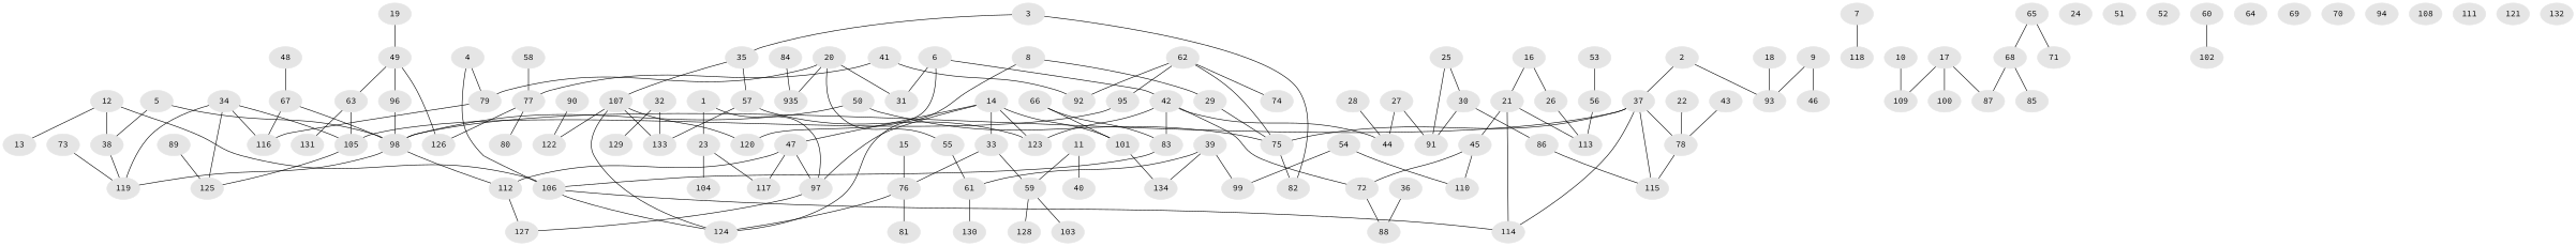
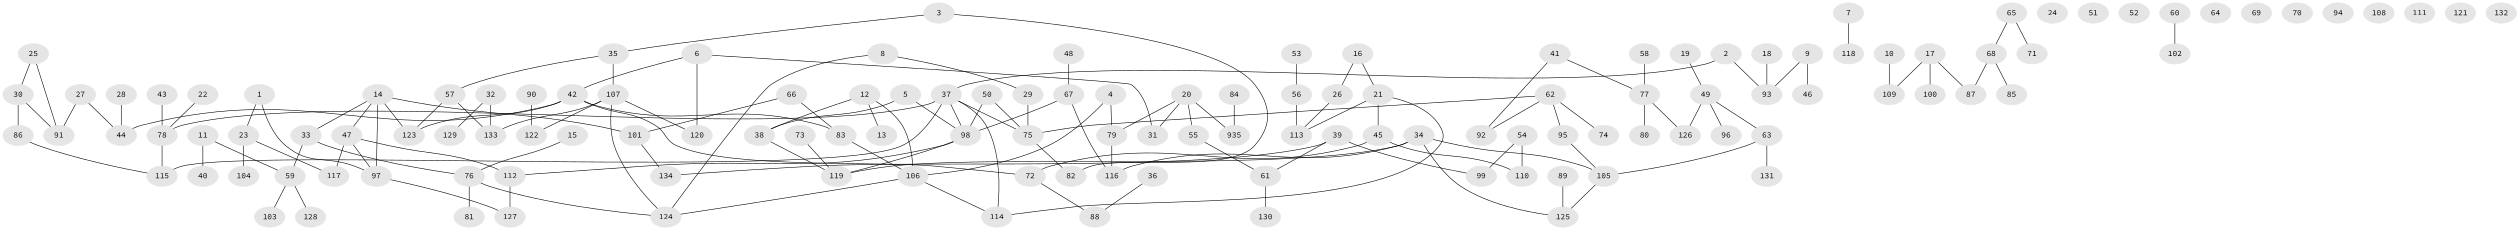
  graph {
    fontname="Source Code Pro"
    node [color=gray90 fontname="Source Code Pro" style=filled]
    edge [fontname="Source Code Pro"]
    1
    23
    97
    104
    117
    127
    2
    37
    93
    98
    114
    78
    75
    115
    3
    35
    82
    57
    107
    4
    79
    106
    116
    124
    5
    38
    119
    112
    6
    31
    42
    120
    123
    44
    72
    83
    7
    118
    8
    29
    9
    46
    10
    109
    11
    40
    59
    103
    128
    12
    13
    14
    33
    47
    101
    76
    134
    15
    81
    16
    21
    26
    45
    113
    17
    87
    100
    18
    19
    49
    63
    96
    126
    20
    55
    n76 [label=935]
    61
    110
    22
    24
    25
    30
    91
    86
    27
    28
    32
    129
    133
    34
    105
    125
    122
    36
    88
    39
    99
    130
    41
    77
    92
    80
    43
    48
    67
    131
    50
    51
    52
    53
    56
    54
    58
    60
    102
    62
    74
    95
    64
    65
    68
    71
    85
    66
    69
    70
    73
    84
    89
    90
    94
    108
    111
    121
    132
    1 -- 23
    1 -- 97
    23 -- 104
    23 -- 117
    97 -- 127
    2 -- 37
    2 -- 93
    37 -- 98
    37 -- 114
    37 -- 78
    37 -- 75
    37 -- 115
    98 -- 119
    98 -- 112
    78 -- 115
    75 -- 82
    3 -- 35
    3 -- 82
    35 -- 57
    35 -- 107
    57 -- 123
    57 -- 133
    107 -- 124
    107 -- 120
    107 -- 133
    107 -- 122
    4 -- 79
    4 -- 106
    79 -- 116
    106 -- 114
    106 -- 124
    5 -- 98
    5 -- 38
    38 -- 119
    112 -- 127
    6 -- 31
    6 -- 42
    6 -- 120
    42 -- 123
    42 -- 44
    42 -- 72
    42 -- 83
    72 -- 88
    83 -- 106
    7 -- 118
    8 -- 124
    8 -- 29
    29 -- 75
    9 -- 93
    9 -- 46
    10 -- 109
    11 -- 40
    11 -- 59
    59 -- 103
    59 -- 128
    12 -- 106
    12 -- 38
    12 -- 13
    14 -- 97
    14 -- 123
    14 -- 33
    14 -- 47
    14 -- 101
    33 -- 59
    33 -- 76
    47 -- 97
    47 -- 117
    47 -- 112
    101 -- 134
    76 -- 124
    76 -- 81
    15 -- 76
    16 -- 21
    16 -- 26
    21 -- 114
    21 -- 45
    21 -- 113
    26 -- 113
    45 -- 72
    45 -- 110
    17 -- 109
    17 -- 87
    17 -- 100
    18 -- 93
    19 -- 49
    49 -- 63
    49 -- 96
    49 -- 126
    63 -- 105
    63 -- 131
-   96 -- 98
    20 -- 79
    20 -- 31
    20 -- 55
    20 -- n76
    55 -- 61
    61 -- 130
    22 -- 78
    25 -- 30
    25 -- 91
    30 -- 91
    30 -- 86
    86 -- 115
    27 -- 44
    27 -- 91
    28 -- 44
    32 -- 129
    32 -- 133
    34 -- 116
    34 -- 119
    34 -- 105
    34 -- 125
    105 -- 125
    36 -- 88
    39 -- 134
    39 -- 61
    39 -- 99
    41 -- 77
    41 -- 92
    77 -- 126
    77 -- 80
    43 -- 78
    48 -- 67
    67 -- 98
    67 -- 116
    50 -- 98
    50 -- 75
    53 -- 56
    56 -- 113
    54 -- 110
    54 -- 99
    58 -- 77
    60 -- 102
    62 -- 75
    62 -- 92
    62 -- 74
    62 -- 95
    95 -- 105
    65 -- 68
    65 -- 71
    68 -- 87
    68 -- 85
    66 -- 83
    66 -- 101
    73 -- 119
    84 -- n76
    89 -- 125
    90 -- 122
  }
